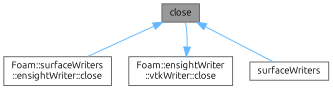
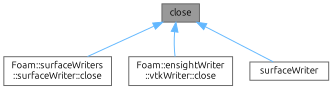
  digraph {
    fontname=Ubuntu
    rankdir=TB
    node [color=grey40 fillcolor=white fontname=Ubuntu fontsize=10 shape=box style=filled]
    edge [color=steelblue1 dir=back fontname=Ubuntu fontsize=10 labelfontname=Helvetica labelfontsize=10 style=solid]
    n1 [color=gray40 fillcolor=grey60 fontcolor=black height=0.2 label=close width=0.4]
-   n2 [height=0.2 label="Foam::surfaceWriters\l::ensightWriter::close" width=0.4]
+   n2 [height=0.2 label="Foam::surfaceWriters\l::surfaceWriter::close" width=0.4]
    n3 [height=0.2 label="Foam::ensightWriter\l::vtkWriter::close" width=0.4]
-   n4 [height=0.2 label=surfaceWriters width=0.4]
+   n4 [height=0.2 label=surfaceWriter width=0.4]
    n1 -> n2
-   n3 -> n1
+   n1 -> n3
    n1 -> n4
  }
